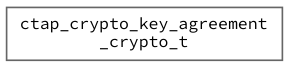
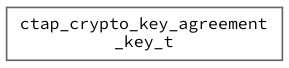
  digraph {
    rankdir=LR
    fontname="Source Code Pro"
-   n1 [color=gray40 fillcolor=white fontname="Source Code Pro" fontsize=10 height=0.2 label="ctap_crypto_key_agreement\l_crypto_t" shape=record style=filled width=0.4]
+   n1 [color=gray40 fillcolor=white fontname="Source Code Pro" fontsize=10 height=0.2 label="ctap_crypto_key_agreement\l_key_t" shape=record style=filled width=0.4]
  }
